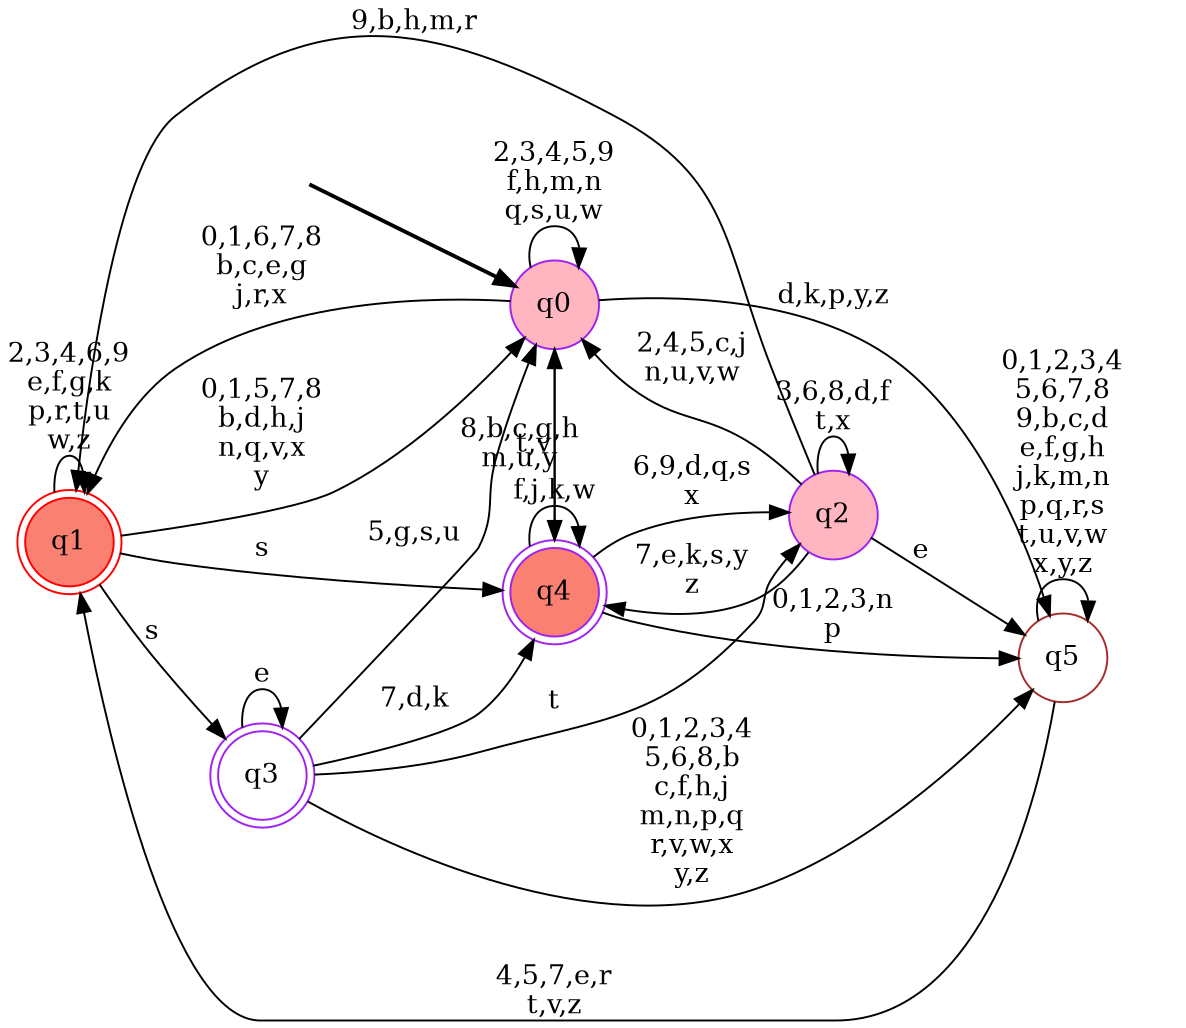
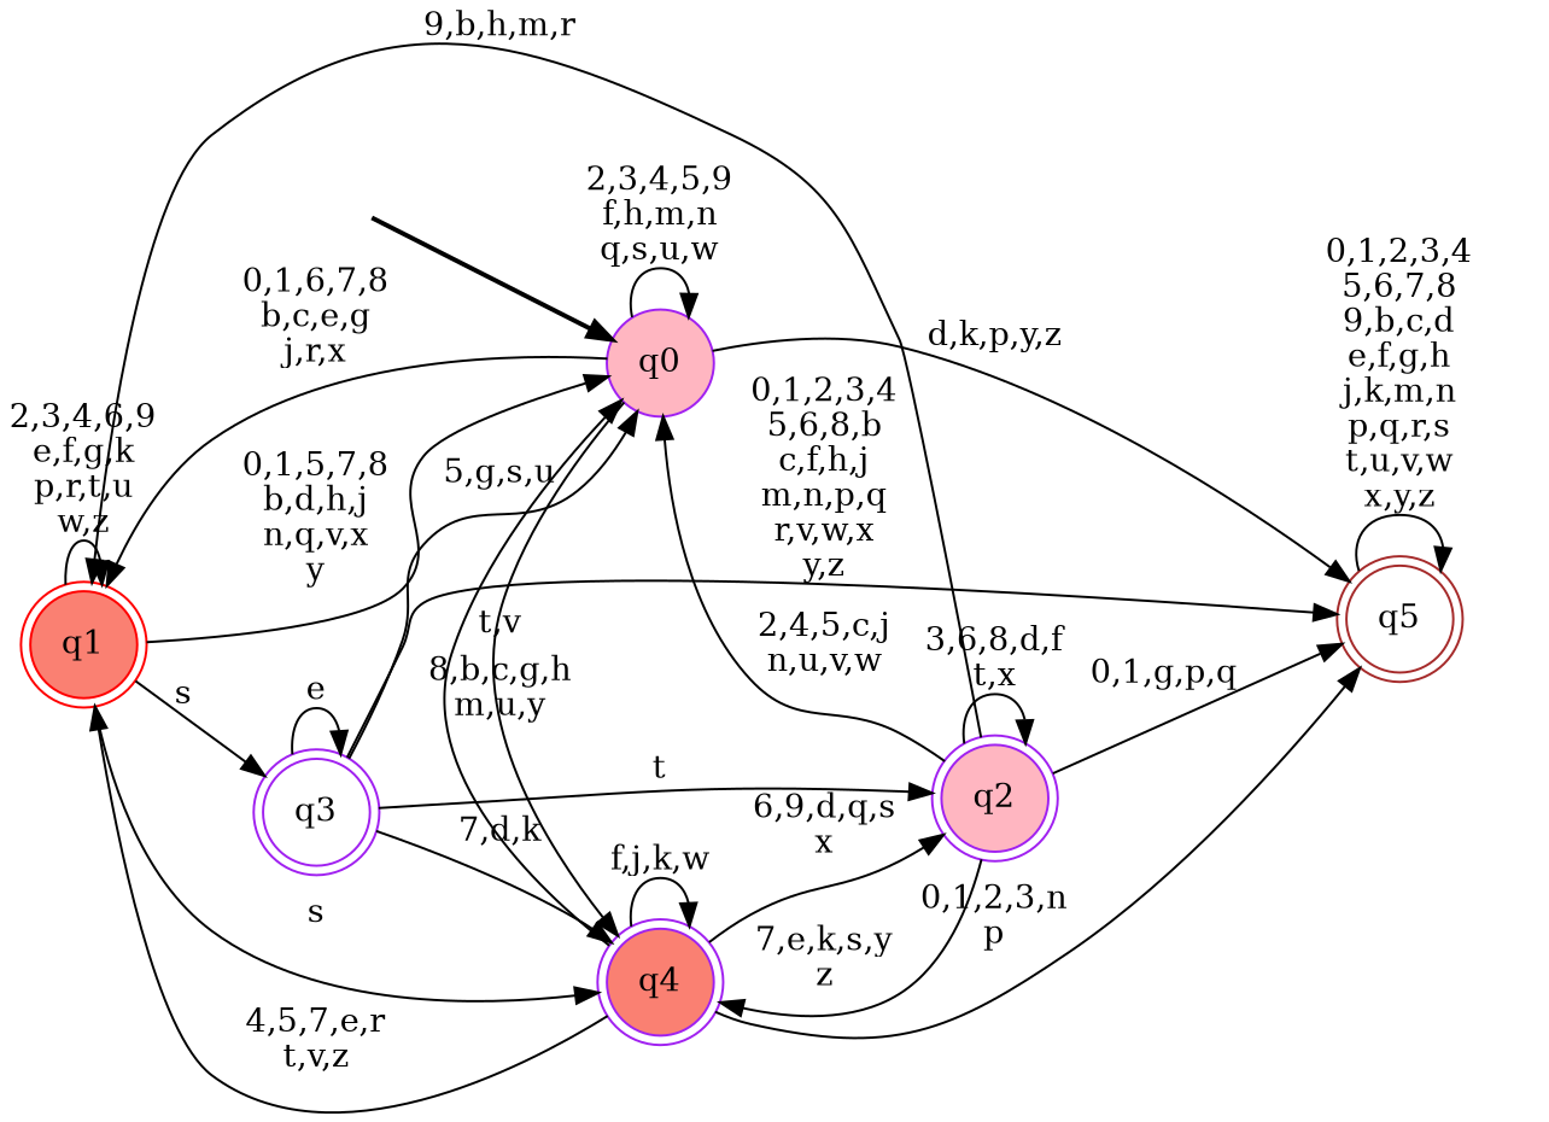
  digraph {
    rankdir=LR
    node [shape=doublecircle style="rounded,filled" color=purple fillcolor=lightpink]
    __start0 [height=0 shape=none style=invis width=0 color="" fillcolor=""]
    n2 [label=q0 shape=circle style=filled]
    n3 [color=red fillcolor=salmon label=q1]
    n4 [fillcolor=salmon label=q4]
-   n5 [color=brown fillcolor=white label=q5 shape=circle style=filled]
+   n5 [color=brown fillcolor=white label=q5 style=filled]
    n6 [fillcolor=white label=q3]
-   n7 [label=q2 shape=circle]
+   n7 [label=q2]
    subgraph cluster_1 {
      nodesep=0.15
      ranksep=0.15
      style=invis
      __start0
      n2
    }
    __start0 -> n2 [penwidth=2]
    n2 -> n2 [label="2,3,4,5,9\nf,h,m,n\nq,s,u,w"]
    n2 -> n3 [label="0,1,6,7,8\nb,c,e,g\nj,r,x"]
    n2 -> n4 [label="t,v"]
    n2 -> n5 [label="d,k,p,y,z"]
    n3 -> n2 [label="0,1,5,7,8\nb,d,h,j\nn,q,v,x\ny"]
    n3 -> n3 [label="2,3,4,6,9\ne,f,g,k\np,r,t,u\nw,z"]
    n3 -> n4 [label=s]
    n3 -> n6 [label=s]
    n4 -> n2 [label="8,b,c,g,h\nm,u,y"]
-   n5 -> n3 [label="4,5,7,e,r\nt,v,z"]
+   n4 -> n3 [label="4,5,7,e,r\nt,v,z"]
    n4 -> n4 [label="f,j,k,w"]
    n4 -> n5 [label="0,1,2,3,n\np"]
    n4 -> n7 [label="6,9,d,q,s\nx"]
    n5 -> n5 [label="0,1,2,3,4\n5,6,7,8\n9,b,c,d\ne,f,g,h\nj,k,m,n\np,q,r,s\nt,u,v,w\nx,y,z"]
    n6 -> n2 [label="5,g,s,u"]
    n6 -> n4 [label="7,d,k"]
    n6 -> n5 [label="0,1,2,3,4\n5,6,8,b\nc,f,h,j\nm,n,p,q\nr,v,w,x\ny,z"]
    n6 -> n6 [label=e]
    n6 -> n7 [label=t]
    n7 -> n2 [label="2,4,5,c,j\nn,u,v,w"]
    n7 -> n3 [label="9,b,h,m,r"]
    n7 -> n4 [label="7,e,k,s,y\nz"]
-   n7 -> n5 [label=e]
+   n7 -> n5 [label="0,1,g,p,q"]
    n7 -> n7 [label="3,6,8,d,f\nt,x"]
  }
